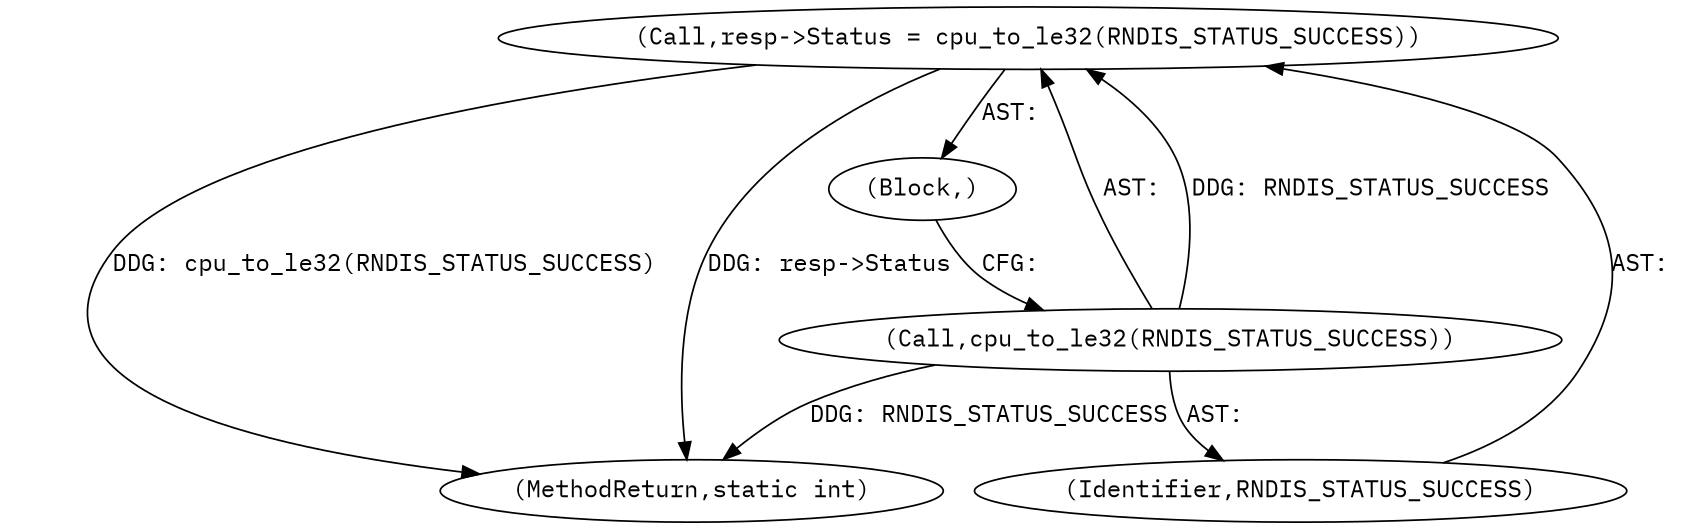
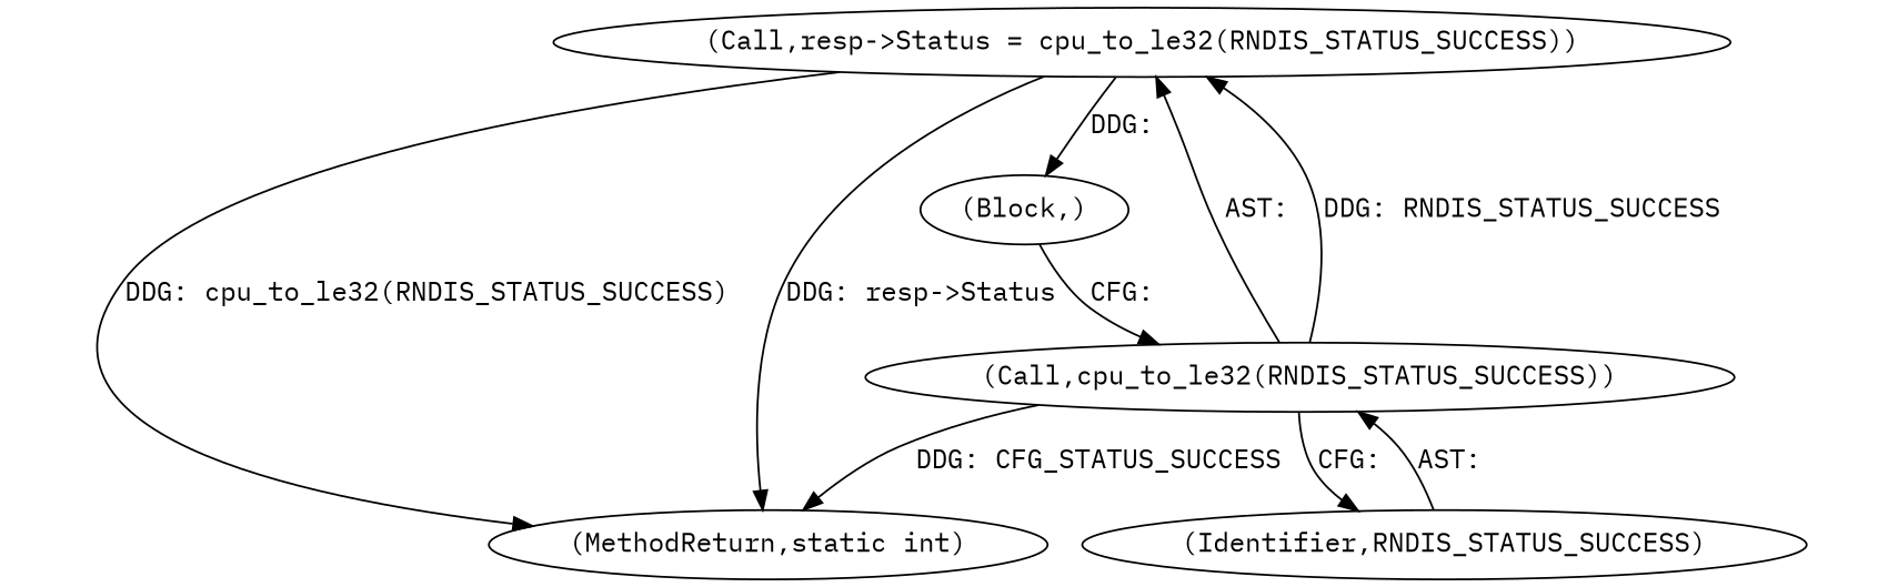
  digraph {
    fontname="IBM Plex Mono"
    node [fontname="IBM Plex Mono"]
    edge [fontname="IBM Plex Mono"]
    n1 [label="(Call,resp->Status = cpu_to_le32(RNDIS_STATUS_SUCCESS))"]
    n2 [label="(MethodReturn,static int)"]
    n3 [label="(Block,)"]
    n4 [label="(Call,cpu_to_le32(RNDIS_STATUS_SUCCESS))"]
    n5 [label="(Identifier,RNDIS_STATUS_SUCCESS)"]
    n1 -> n2 [label="DDG: cpu_to_le32(RNDIS_STATUS_SUCCESS)"]
    n1 -> n2 [label="DDG: resp->Status"]
-   n1 -> n3 [label="AST: "]
+   n1 -> n3 [label="DDG: "]
    n3 -> n4 [label="CFG: "]
    n4 -> n1 [label="AST: "]
    n4 -> n1 [label="DDG: RNDIS_STATUS_SUCCESS"]
-   n4 -> n2 [label="DDG: RNDIS_STATUS_SUCCESS"]
-   n4 -> n5 [label="AST: "]
-   n5 -> n1 [label="AST: "]
+   n4 -> n2 [label="DDG: CFG_STATUS_SUCCESS"]
+   n4 -> n5 [label="CFG: "]
+   n5 -> n4 [label="AST: "]
  }
